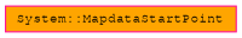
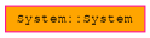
  digraph {
    rankdir=LR
-   n1 [color=deeppink fillcolor=orange fontname=FreeMono fontsize=10 height=0.2 label="System::MapdataStartPoint" shape=record style=filled width=0.4]
+   n1 [color=deeppink fillcolor=orange fontname=FreeMono fontsize=10 height=0.2 label="System::System" shape=record style=filled width=0.4]
  }
